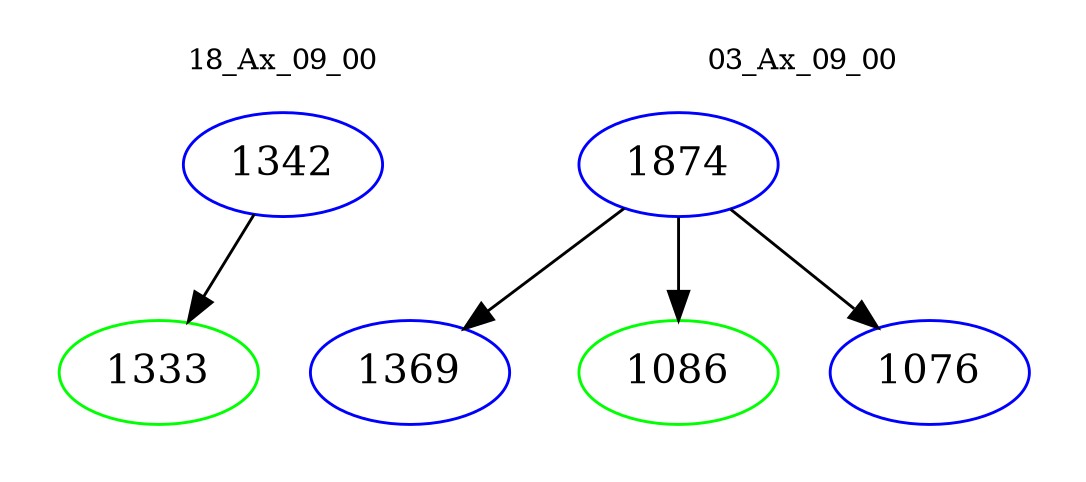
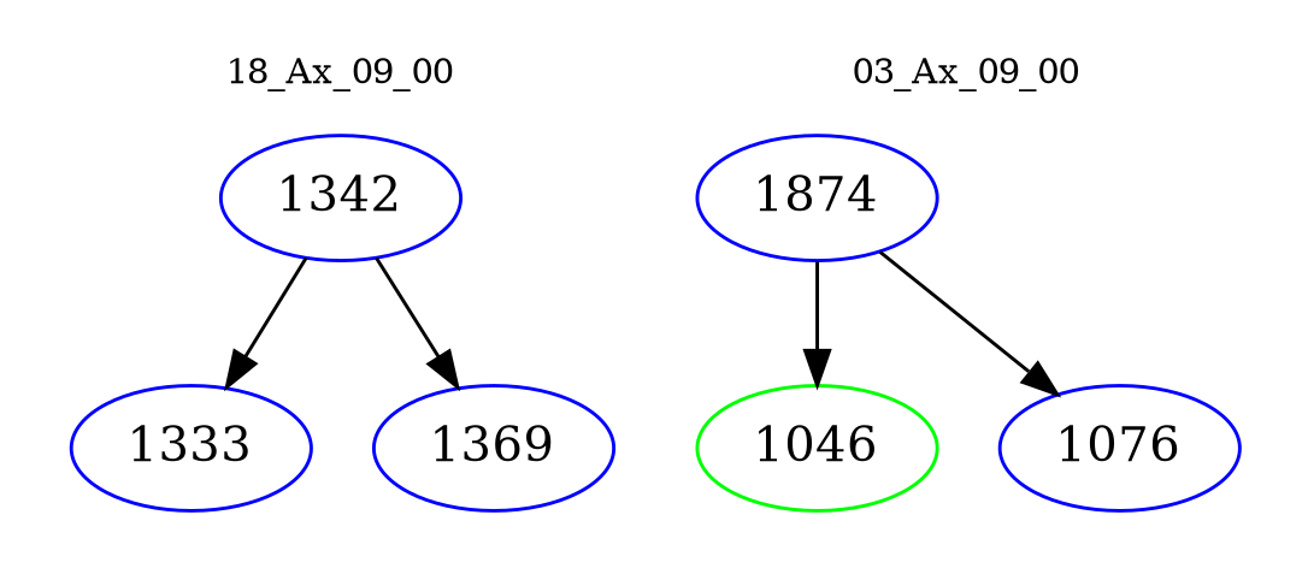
  digraph {
    node [color=blue]
    edge [color=black]
    n1 [label=1342]
-   n2 [color=green label=1333]
+   n2 [label=1333]
    n3 [label=1369]
    n4 [label=1874]
-   n5 [color=green label=1086]
+   n5 [color=green label=1046]
    n6 [label=1076]
    subgraph cluster_1 {
      color=white
      fontsize=10
      label="18_Ax_09_00"
      n1
      n2
      n3
    }
    subgraph cluster_2 {
      color=white
      fontsize=10
      label="03_Ax_09_00"
      n4
      n5
      n6
    }
    n1 -> n2
-   n4 -> n3
+   n1 -> n3
    n4 -> n5
    n4 -> n6
  }
